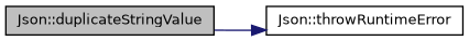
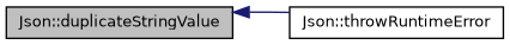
  digraph {
    rankdir=LR
    node [color=black fontname=Helvetica fontsize=10 shape=record style=filled]
    n1 [fillcolor=grey75 fontcolor=black height=0.2 label="Json::duplicateStringValue" width=0.4]
    n2 [fillcolor=white height=0.2 label="Json::throwRuntimeError" width=0.4]
-   n1 -> n2 [color=midnightblue fontname=Helvetica fontsize=10 labelfontname=Helvetica labelfontsize=10 style=solid]
+   n2 -> n1 [color=midnightblue fontname=Helvetica fontsize=10 labelfontname=Helvetica labelfontsize=10 style=solid]
  }
